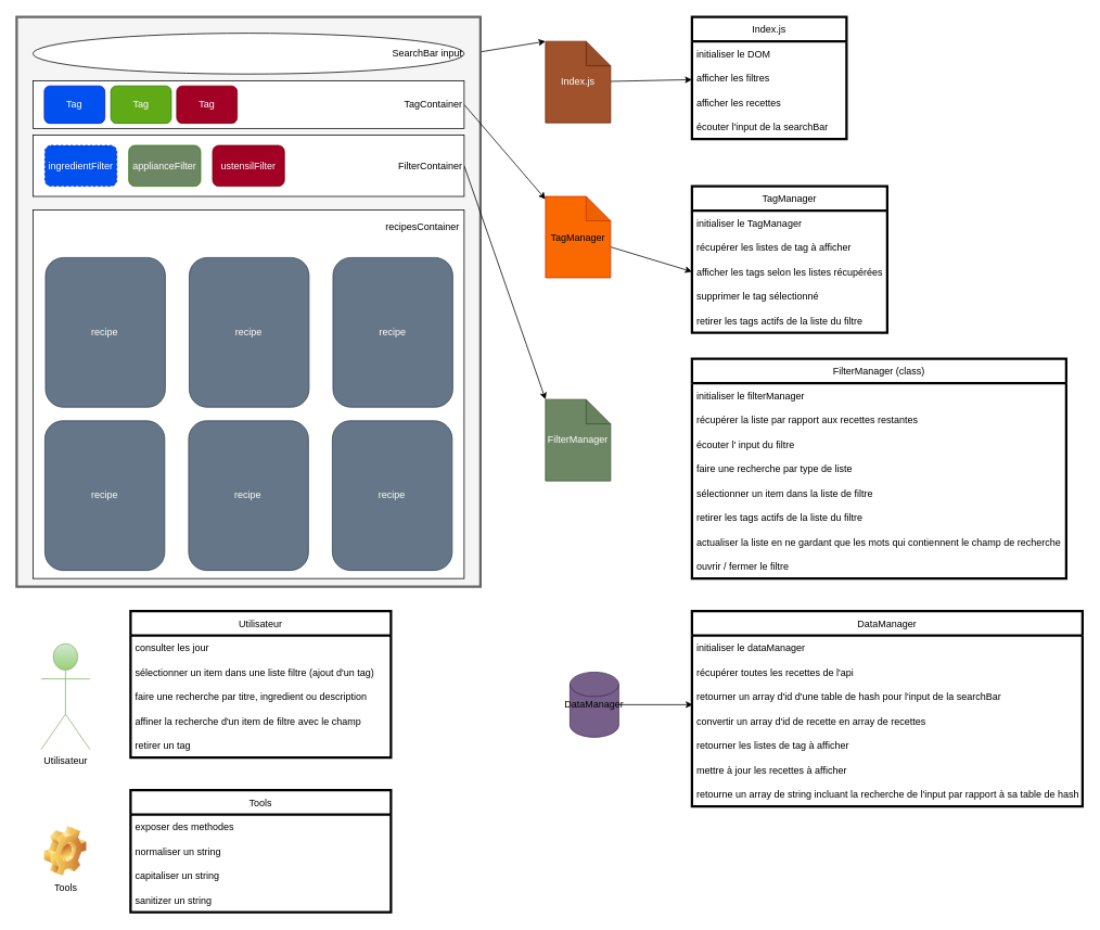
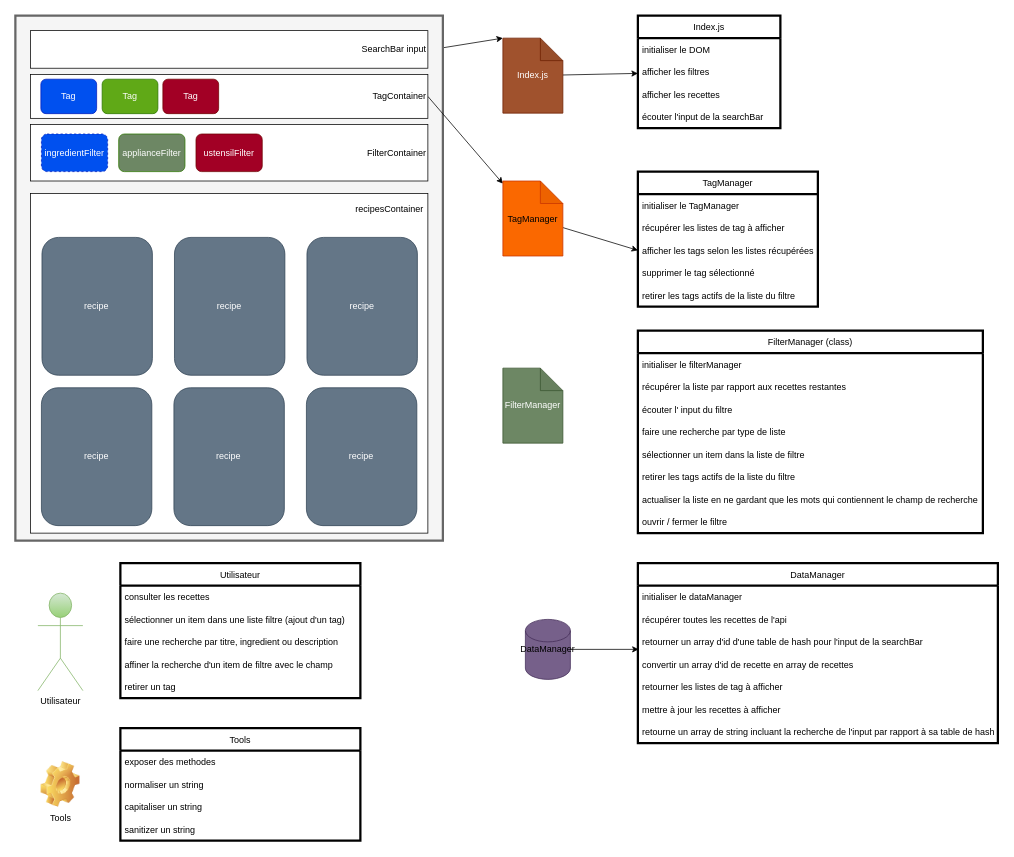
  <mxCell id="0" />
  <mxCell id="1" parent="0" />
  <mxCell id="2" style="edgeStyle=none;html=1;entryX=0;entryY=0;entryDx=0;entryDy=0;entryPerimeter=0;exitX=1.002;exitY=0.061;exitDx=0;exitDy=0;exitPerimeter=0;" edge="1" parent="1" source="3" target="24"><mxGeometry relative="1" as="geometry" /></mxCell>
  <mxCell id="3" value="" style="rounded=0;whiteSpace=wrap;html=1;strokeWidth=3;fillColor=#f5f5f5;fontColor=#333333;strokeColor=#666666;" parent="1" vertex="1"><mxGeometry x="20" y="20" width="570" height="700" as="geometry" /></mxCell>
- <mxCell id="4" value="SearchBar input" style="ellipse;whiteSpace=wrap;html=1;align=right;" parent="1" vertex="1"><mxGeometry x="40" y="40" width="530" height="50.127" as="geometry" /></mxCell>
- <mxCell id="5" style="edgeStyle=none;html=1;entryX=0;entryY=0;entryDx=0;entryDy=0;entryPerimeter=0;exitX=1;exitY=0.5;exitDx=0;exitDy=0;" parent="1" source="6" target="25" edge="1"><mxGeometry relative="1" as="geometry" /></mxCell>
+ <mxCell id="4" value="SearchBar input" style="rounded=0;whiteSpace=wrap;html=1;align=right;" parent="1" vertex="1"><mxGeometry x="40" y="40" width="530" height="50.127" as="geometry" /></mxCell>
  <mxCell id="6" value="FilterContainer" style="rounded=0;whiteSpace=wrap;html=1;align=right;" parent="1" vertex="1"><mxGeometry x="40" y="165.316" width="530" height="75.19" as="geometry" /></mxCell>
  <mxCell id="7" value="ingredientFilter" style="rounded=1;whiteSpace=wrap;html=1;fillColor=#0050ef;fontColor=#ffffff;strokeColor=#001DBC;dashed=1;" parent="1" vertex="1"><mxGeometry x="54.722" y="177.848" width="88.333" height="50.127" as="geometry" /></mxCell>
  <mxCell id="8" value="applianceFilter" style="rounded=1;whiteSpace=wrap;html=1;fillColor=#6d8764;fontColor=#ffffff;strokeColor=#2D7600;" parent="1" vertex="1"><mxGeometry x="157.778" y="177.848" width="88.333" height="50.127" as="geometry" /></mxCell>
  <mxCell id="9" value="ustensilFilter" style="rounded=1;whiteSpace=wrap;html=1;fillColor=#a20025;fontColor=#ffffff;strokeColor=#6F0000;" parent="1" vertex="1"><mxGeometry x="260.833" y="177.848" width="88.333" height="50.127" as="geometry" /></mxCell>
  <mxCell id="10" style="edgeStyle=none;html=1;exitX=1;exitY=0.5;exitDx=0;exitDy=0;" parent="1" source="11" target="27" edge="1"><mxGeometry relative="1" as="geometry" /></mxCell>
  <mxCell id="11" value="TagContainer" style="rounded=0;whiteSpace=wrap;html=1;align=right;" parent="1" vertex="1"><mxGeometry x="40" y="98.481" width="530" height="58.481" as="geometry" /></mxCell>
  <mxCell id="12" value="Tag" style="rounded=1;whiteSpace=wrap;html=1;fillColor=#0050ef;fontColor=#ffffff;strokeColor=#001DBC;" parent="1" vertex="1"><mxGeometry x="53.986" y="104.747" width="74.347" height="45.949" as="geometry" /></mxCell>
  <mxCell id="13" value="Tag" style="rounded=1;whiteSpace=wrap;html=1;fillColor=#60a917;fontColor=#ffffff;strokeColor=#2D7600;" parent="1" vertex="1"><mxGeometry x="135.694" y="104.747" width="74.347" height="45.949" as="geometry" /></mxCell>
  <mxCell id="14" value="" style="rounded=0;whiteSpace=wrap;html=1;align=right;" parent="1" vertex="1"><mxGeometry x="40" y="257.22" width="530" height="452.78" as="geometry" /></mxCell>
  <mxCell id="15" value="recipe" style="rounded=1;whiteSpace=wrap;html=1;fillColor=#647687;fontColor=#ffffff;strokeColor=#314354;" parent="1" vertex="1"><mxGeometry x="55.458" y="315.696" width="147.222" height="183.797" as="geometry" /></mxCell>
  <mxCell id="16" value="Tag" style="rounded=1;whiteSpace=wrap;html=1;fillColor=#a20025;fontColor=#ffffff;strokeColor=#6F0000;" parent="1" vertex="1"><mxGeometry x="216.667" y="104.747" width="74.347" height="45.949" as="geometry" /></mxCell>
  <mxCell id="17" value="recipe" style="rounded=1;whiteSpace=wrap;html=1;fillColor=#647687;fontColor=#ffffff;strokeColor=#314354;" parent="1" vertex="1"><mxGeometry x="232.125" y="315.696" width="147.222" height="183.797" as="geometry" /></mxCell>
  <mxCell id="18" value="recipe" style="rounded=1;whiteSpace=wrap;html=1;fillColor=#647687;fontColor=#ffffff;strokeColor=#314354;" parent="1" vertex="1"><mxGeometry x="408.792" y="315.696" width="147.222" height="183.797" as="geometry" /></mxCell>
  <mxCell id="19" value="recipe" style="rounded=1;whiteSpace=wrap;html=1;fillColor=#647687;fontColor=#ffffff;strokeColor=#314354;" parent="1" vertex="1"><mxGeometry x="231.389" y="516.203" width="147.222" height="183.797" as="geometry" /></mxCell>
  <mxCell id="20" value="recipe" style="rounded=1;whiteSpace=wrap;html=1;fillColor=#647687;fontColor=#ffffff;strokeColor=#314354;" parent="1" vertex="1"><mxGeometry x="408.056" y="516.203" width="147.222" height="183.797" as="geometry" /></mxCell>
  <mxCell id="21" value="recipe" style="rounded=1;whiteSpace=wrap;html=1;fillColor=#647687;fontColor=#ffffff;strokeColor=#314354;" parent="1" vertex="1"><mxGeometry x="54.722" y="516.203" width="147.222" height="183.797" as="geometry" /></mxCell>
  <mxCell id="22" value="recipesContainer" style="text;html=1;strokeColor=none;fillColor=none;align=center;verticalAlign=middle;whiteSpace=wrap;rounded=0;" parent="1" vertex="1"><mxGeometry x="482.399" y="265.57" width="73.611" height="25.063" as="geometry" /></mxCell>
  <mxCell id="23" style="edgeStyle=none;html=1;" edge="1" parent="1" source="24" target="62"><mxGeometry relative="1" as="geometry" /></mxCell>
  <mxCell id="24" value="Index.js" style="shape=note;whiteSpace=wrap;html=1;backgroundOutline=1;darkOpacity=0.05;fillColor=#a0522d;fontColor=#ffffff;strokeColor=#6D1F00;" parent="1" vertex="1"><mxGeometry x="670" y="50" width="80" height="100" as="geometry" /></mxCell>
  <mxCell id="25" value="FilterManager" style="shape=note;whiteSpace=wrap;html=1;backgroundOutline=1;darkOpacity=0.05;fillColor=#6d8764;strokeColor=#3A5431;fontColor=#ffffff;" parent="1" vertex="1"><mxGeometry x="670" y="490" width="80" height="100" as="geometry" /></mxCell>
  <mxCell id="26" style="edgeStyle=none;html=1;entryX=0;entryY=0.5;entryDx=0;entryDy=0;" edge="1" parent="1" source="27" target="49"><mxGeometry relative="1" as="geometry" /></mxCell>
  <mxCell id="27" value="TagManager" style="shape=note;whiteSpace=wrap;html=1;backgroundOutline=1;darkOpacity=0.05;fillColor=#fa6800;strokeColor=#C73500;fontColor=#000000;" parent="1" vertex="1"><mxGeometry x="670" y="240.51" width="80" height="100" as="geometry" /></mxCell>
  <mxCell id="28" value="" style="group" parent="1" vertex="1" connectable="0"><mxGeometry x="690" y="825" width="80" height="80" as="geometry" /></mxCell>
  <mxCell id="29" value="" style="shape=cylinder3;whiteSpace=wrap;html=1;boundedLbl=1;backgroundOutline=1;size=15;fillColor=#76608a;fontColor=#ffffff;strokeColor=#432D57;" parent="28" vertex="1"><mxGeometry x="10" width="60" height="80" as="geometry" /></mxCell>
  <mxCell id="30" value="Utilisateur" style="shape=umlActor;verticalLabelPosition=bottom;verticalAlign=top;html=1;outlineConnect=0;fillColor=#d5e8d4;strokeColor=#82b366;gradientColor=#97d077;" parent="1" vertex="1"><mxGeometry x="50" y="790" width="60" height="130" as="geometry" /></mxCell>
  <mxCell id="31" value="Utilisateur" style="swimlane;fontStyle=0;childLayout=stackLayout;horizontal=1;startSize=30;horizontalStack=0;resizeParent=1;resizeParentMax=0;resizeLast=0;collapsible=1;marginBottom=0;strokeWidth=3;fillColor=none;" parent="1" vertex="1"><mxGeometry x="160" y="750" width="320" height="180" as="geometry"><mxRectangle x="170" y="750" width="90" height="30" as="alternateBounds" /></mxGeometry></mxCell>
- <mxCell id="32" value="consulter les jour" style="text;strokeColor=none;fillColor=none;align=left;verticalAlign=middle;spacingLeft=4;spacingRight=4;overflow=hidden;points=[[0,0.5],[1,0.5]];portConstraint=eastwest;rotatable=0;" parent="31" vertex="1"><mxGeometry y="30" width="320" height="30" as="geometry" /></mxCell>
+ <mxCell id="32" value="consulter les recettes" style="text;strokeColor=none;fillColor=none;align=left;verticalAlign=middle;spacingLeft=4;spacingRight=4;overflow=hidden;points=[[0,0.5],[1,0.5]];portConstraint=eastwest;rotatable=0;" parent="31" vertex="1"><mxGeometry y="30" width="320" height="30" as="geometry" /></mxCell>
  <mxCell id="33" value="sélectionner un item dans une liste filtre (ajout d'un tag) " style="text;strokeColor=none;fillColor=none;align=left;verticalAlign=middle;spacingLeft=4;spacingRight=4;overflow=hidden;points=[[0,0.5],[1,0.5]];portConstraint=eastwest;rotatable=0;" parent="31" vertex="1"><mxGeometry y="60" width="320" height="30" as="geometry" /></mxCell>
  <mxCell id="34" value="faire une recherche par titre, ingredient ou description" style="text;strokeColor=none;fillColor=none;align=left;verticalAlign=middle;spacingLeft=4;spacingRight=4;overflow=hidden;points=[[0,0.5],[1,0.5]];portConstraint=eastwest;rotatable=0;" parent="31" vertex="1"><mxGeometry y="90" width="320" height="30" as="geometry" /></mxCell>
  <mxCell id="35" value="affiner la recherche d'un item de filtre avec le champ" style="text;strokeColor=none;fillColor=none;align=left;verticalAlign=middle;spacingLeft=4;spacingRight=4;overflow=hidden;points=[[0,0.5],[1,0.5]];portConstraint=eastwest;rotatable=0;" parent="31" vertex="1"><mxGeometry y="120" width="320" height="30" as="geometry" /></mxCell>
  <mxCell id="36" value="retirer un tag" style="text;strokeColor=none;fillColor=none;align=left;verticalAlign=middle;spacingLeft=4;spacingRight=4;overflow=hidden;points=[[0,0.5],[1,0.5]];portConstraint=eastwest;rotatable=0;" parent="31" vertex="1"><mxGeometry y="150" width="320" height="30" as="geometry" /></mxCell>
  <mxCell id="37" value="FilterManager (class)" style="swimlane;fontStyle=0;childLayout=stackLayout;horizontal=1;startSize=30;horizontalStack=0;resizeParent=1;resizeParentMax=0;resizeLast=0;collapsible=1;marginBottom=0;strokeWidth=3;fillColor=none;" parent="1" vertex="1"><mxGeometry x="850" y="440" width="460" height="270" as="geometry"><mxRectangle x="800" y="400" width="90" height="30" as="alternateBounds" /></mxGeometry></mxCell>
  <mxCell id="38" value="initialiser le filterManager" style="text;strokeColor=none;fillColor=none;align=left;verticalAlign=middle;spacingLeft=4;spacingRight=4;overflow=hidden;points=[[0,0.5],[1,0.5]];portConstraint=eastwest;rotatable=0;" vertex="1" parent="37"><mxGeometry y="30" width="460" height="30" as="geometry" /></mxCell>
  <mxCell id="39" value="récupérer la liste par rapport aux recettes restantes" style="text;strokeColor=none;fillColor=none;align=left;verticalAlign=middle;spacingLeft=4;spacingRight=4;overflow=hidden;points=[[0,0.5],[1,0.5]];portConstraint=eastwest;rotatable=0;" parent="37" vertex="1"><mxGeometry y="60" width="460" height="30" as="geometry" /></mxCell>
  <mxCell id="40" value="écouter l' input du filtre" style="text;strokeColor=none;fillColor=none;align=left;verticalAlign=middle;spacingLeft=4;spacingRight=4;overflow=hidden;points=[[0,0.5],[1,0.5]];portConstraint=eastwest;rotatable=0;" vertex="1" parent="37"><mxGeometry y="90" width="460" height="30" as="geometry" /></mxCell>
  <mxCell id="41" value="faire une recherche par type de liste" style="text;strokeColor=none;fillColor=none;align=left;verticalAlign=middle;spacingLeft=4;spacingRight=4;overflow=hidden;points=[[0,0.5],[1,0.5]];portConstraint=eastwest;rotatable=0;" parent="37" vertex="1"><mxGeometry y="120" width="460" height="30" as="geometry" /></mxCell>
  <mxCell id="42" value="sélectionner un item dans la liste de filtre" style="text;strokeColor=none;fillColor=none;align=left;verticalAlign=middle;spacingLeft=4;spacingRight=4;overflow=hidden;points=[[0,0.5],[1,0.5]];portConstraint=eastwest;rotatable=0;" parent="37" vertex="1"><mxGeometry y="150" width="460" height="30" as="geometry" /></mxCell>
  <mxCell id="43" value="retirer les tags actifs de la liste du filtre" style="text;strokeColor=none;fillColor=none;align=left;verticalAlign=middle;spacingLeft=4;spacingRight=4;overflow=hidden;points=[[0,0.5],[1,0.5]];portConstraint=eastwest;rotatable=0;" parent="37" vertex="1"><mxGeometry y="180" width="460" height="30" as="geometry" /></mxCell>
  <mxCell id="44" value="actualiser la liste en ne gardant que les mots qui contiennent le champ de recherche" style="text;strokeColor=none;fillColor=none;align=left;verticalAlign=middle;spacingLeft=4;spacingRight=4;overflow=hidden;points=[[0,0.5],[1,0.5]];portConstraint=eastwest;rotatable=0;" parent="37" vertex="1"><mxGeometry y="210" width="460" height="30" as="geometry" /></mxCell>
  <mxCell id="45" value="ouvrir / fermer le filtre" style="text;strokeColor=none;fillColor=none;align=left;verticalAlign=middle;spacingLeft=4;spacingRight=4;overflow=hidden;points=[[0,0.5],[1,0.5]];portConstraint=eastwest;rotatable=0;" vertex="1" parent="37"><mxGeometry y="240" width="460" height="30" as="geometry" /></mxCell>
  <mxCell id="46" value="TagManager" style="swimlane;fontStyle=0;childLayout=stackLayout;horizontal=1;startSize=30;horizontalStack=0;resizeParent=1;resizeParentMax=0;resizeLast=0;collapsible=1;marginBottom=0;strokeWidth=3;fillColor=none;" vertex="1" parent="1"><mxGeometry x="850" y="227.97" width="240" height="180" as="geometry"><mxRectangle x="800" y="400" width="90" height="30" as="alternateBounds" /></mxGeometry></mxCell>
  <mxCell id="47" value="initialiser le TagManager" style="text;strokeColor=none;fillColor=none;align=left;verticalAlign=middle;spacingLeft=4;spacingRight=4;overflow=hidden;points=[[0,0.5],[1,0.5]];portConstraint=eastwest;rotatable=0;" vertex="1" parent="46"><mxGeometry y="30" width="240" height="30" as="geometry" /></mxCell>
  <mxCell id="48" value="récupérer les listes de tag à afficher" style="text;strokeColor=none;fillColor=none;align=left;verticalAlign=middle;spacingLeft=4;spacingRight=4;overflow=hidden;points=[[0,0.5],[1,0.5]];portConstraint=eastwest;rotatable=0;" vertex="1" parent="46"><mxGeometry y="60" width="240" height="30" as="geometry" /></mxCell>
  <mxCell id="49" value="afficher les tags selon les listes récupérées" style="text;strokeColor=none;fillColor=none;align=left;verticalAlign=middle;spacingLeft=4;spacingRight=4;overflow=hidden;points=[[0,0.5],[1,0.5]];portConstraint=eastwest;rotatable=0;" vertex="1" parent="46"><mxGeometry y="90" width="240" height="30" as="geometry" /></mxCell>
  <mxCell id="50" value="supprimer le tag sélectionné" style="text;strokeColor=none;fillColor=none;align=left;verticalAlign=middle;spacingLeft=4;spacingRight=4;overflow=hidden;points=[[0,0.5],[1,0.5]];portConstraint=eastwest;rotatable=0;" vertex="1" parent="46"><mxGeometry y="120" width="240" height="30" as="geometry" /></mxCell>
  <mxCell id="51" value="retirer les tags actifs de la liste du filtre" style="text;strokeColor=none;fillColor=none;align=left;verticalAlign=middle;spacingLeft=4;spacingRight=4;overflow=hidden;points=[[0,0.5],[1,0.5]];portConstraint=eastwest;rotatable=0;" vertex="1" parent="46"><mxGeometry y="150" width="240" height="30" as="geometry" /></mxCell>
  <mxCell id="52" value="DataManager" style="swimlane;fontStyle=0;childLayout=stackLayout;horizontal=1;startSize=30;horizontalStack=0;resizeParent=1;resizeParentMax=0;resizeLast=0;collapsible=1;marginBottom=0;strokeWidth=3;fillColor=none;" vertex="1" parent="1"><mxGeometry x="850" y="750" width="480" height="240" as="geometry"><mxRectangle x="800" y="400" width="90" height="30" as="alternateBounds" /></mxGeometry></mxCell>
  <mxCell id="53" value="initialiser le dataManager" style="text;strokeColor=none;fillColor=none;align=left;verticalAlign=middle;spacingLeft=4;spacingRight=4;overflow=hidden;points=[[0,0.5],[1,0.5]];portConstraint=eastwest;rotatable=0;" vertex="1" parent="52"><mxGeometry y="30" width="480" height="30" as="geometry" /></mxCell>
  <mxCell id="54" value="récupérer toutes les recettes de l'api" style="text;strokeColor=none;fillColor=none;align=left;verticalAlign=middle;spacingLeft=4;spacingRight=4;overflow=hidden;points=[[0,0.5],[1,0.5]];portConstraint=eastwest;rotatable=0;" vertex="1" parent="52"><mxGeometry y="60" width="480" height="30" as="geometry" /></mxCell>
  <mxCell id="55" value="retourner un array d'id d'une table de hash pour l'input de la searchBar" style="text;strokeColor=none;fillColor=none;align=left;verticalAlign=middle;spacingLeft=4;spacingRight=4;overflow=hidden;points=[[0,0.5],[1,0.5]];portConstraint=eastwest;rotatable=0;" vertex="1" parent="52"><mxGeometry y="90" width="480" height="30" as="geometry" /></mxCell>
  <mxCell id="56" value="convertir un array d'id de recette en array de recettes" style="text;strokeColor=none;fillColor=none;align=left;verticalAlign=middle;spacingLeft=4;spacingRight=4;overflow=hidden;points=[[0,0.5],[1,0.5]];portConstraint=eastwest;rotatable=0;" vertex="1" parent="52"><mxGeometry y="120" width="480" height="30" as="geometry" /></mxCell>
  <mxCell id="57" value="retourner les listes de tag à afficher" style="text;strokeColor=none;fillColor=none;align=left;verticalAlign=middle;spacingLeft=4;spacingRight=4;overflow=hidden;points=[[0,0.5],[1,0.5]];portConstraint=eastwest;rotatable=0;" vertex="1" parent="52"><mxGeometry y="150" width="480" height="30" as="geometry" /></mxCell>
  <mxCell id="58" value="mettre à jour les recettes à afficher" style="text;strokeColor=none;fillColor=none;align=left;verticalAlign=middle;spacingLeft=4;spacingRight=4;overflow=hidden;points=[[0,0.5],[1,0.5]];portConstraint=eastwest;rotatable=0;" vertex="1" parent="52"><mxGeometry y="180" width="480" height="30" as="geometry" /></mxCell>
  <mxCell id="59" value="retourne un array de string incluant la recherche de l'input par rapport à sa table de hash" style="text;strokeColor=none;fillColor=none;align=left;verticalAlign=middle;spacingLeft=4;spacingRight=4;overflow=hidden;points=[[0,0.5],[1,0.5]];portConstraint=eastwest;rotatable=0;" vertex="1" parent="52"><mxGeometry y="210" width="480" height="30" as="geometry" /></mxCell>
  <mxCell id="60" value="Index.js" style="swimlane;fontStyle=0;childLayout=stackLayout;horizontal=1;startSize=30;horizontalStack=0;resizeParent=1;resizeParentMax=0;resizeLast=0;collapsible=1;marginBottom=0;strokeWidth=3;fillColor=none;" vertex="1" parent="1"><mxGeometry x="850" y="20" width="190" height="150" as="geometry"><mxRectangle x="800" y="400" width="90" height="30" as="alternateBounds" /></mxGeometry></mxCell>
  <mxCell id="61" value="initialiser le DOM" style="text;strokeColor=none;fillColor=none;align=left;verticalAlign=middle;spacingLeft=4;spacingRight=4;overflow=hidden;points=[[0,0.5],[1,0.5]];portConstraint=eastwest;rotatable=0;" vertex="1" parent="60"><mxGeometry y="30" width="190" height="30" as="geometry" /></mxCell>
  <mxCell id="62" value="afficher les filtres" style="text;strokeColor=none;fillColor=none;align=left;verticalAlign=middle;spacingLeft=4;spacingRight=4;overflow=hidden;points=[[0,0.5],[1,0.5]];portConstraint=eastwest;rotatable=0;" vertex="1" parent="60"><mxGeometry y="60" width="190" height="30" as="geometry" /></mxCell>
  <mxCell id="63" value="afficher les recettes" style="text;strokeColor=none;fillColor=none;align=left;verticalAlign=middle;spacingLeft=4;spacingRight=4;overflow=hidden;points=[[0,0.5],[1,0.5]];portConstraint=eastwest;rotatable=0;" vertex="1" parent="60"><mxGeometry y="90" width="190" height="30" as="geometry" /></mxCell>
  <mxCell id="64" value="écouter l'input de la searchBar" style="text;strokeColor=none;fillColor=none;align=left;verticalAlign=middle;spacingLeft=4;spacingRight=4;overflow=hidden;points=[[0,0.5],[1,0.5]];portConstraint=eastwest;rotatable=0;" vertex="1" parent="60"><mxGeometry y="120" width="190" height="30" as="geometry" /></mxCell>
  <mxCell id="65" value="Tools" style="shape=image;html=1;verticalLabelPosition=bottom;verticalAlign=top;imageAspect=1;aspect=fixed;image=img/clipart/Gear_128x128.png" vertex="1" parent="1"><mxGeometry x="54" y="1014.5" width="52" height="61" as="geometry" /></mxCell>
  <mxCell id="66" value="Tools" style="swimlane;fontStyle=0;childLayout=stackLayout;horizontal=1;startSize=30;horizontalStack=0;resizeParent=1;resizeParentMax=0;resizeLast=0;collapsible=1;marginBottom=0;strokeWidth=3;fillColor=none;" vertex="1" parent="1"><mxGeometry x="160" y="970" width="320" height="150" as="geometry"><mxRectangle x="800" y="400" width="90" height="30" as="alternateBounds" /></mxGeometry></mxCell>
  <mxCell id="67" value="exposer des methodes" style="text;strokeColor=none;fillColor=none;align=left;verticalAlign=middle;spacingLeft=4;spacingRight=4;overflow=hidden;points=[[0,0.5],[1,0.5]];portConstraint=eastwest;rotatable=0;" vertex="1" parent="66"><mxGeometry y="30" width="320" height="30" as="geometry" /></mxCell>
  <mxCell id="68" value="normaliser un string" style="text;strokeColor=none;fillColor=none;align=left;verticalAlign=middle;spacingLeft=4;spacingRight=4;overflow=hidden;points=[[0,0.5],[1,0.5]];portConstraint=eastwest;rotatable=0;" vertex="1" parent="66"><mxGeometry y="60" width="320" height="30" as="geometry" /></mxCell>
  <mxCell id="69" value="capitaliser un string" style="text;strokeColor=none;fillColor=none;align=left;verticalAlign=middle;spacingLeft=4;spacingRight=4;overflow=hidden;points=[[0,0.5],[1,0.5]];portConstraint=eastwest;rotatable=0;" vertex="1" parent="66"><mxGeometry y="90" width="320" height="30" as="geometry" /></mxCell>
  <mxCell id="70" value="sanitizer un string" style="text;strokeColor=none;fillColor=none;align=left;verticalAlign=middle;spacingLeft=4;spacingRight=4;overflow=hidden;points=[[0,0.5],[1,0.5]];portConstraint=eastwest;rotatable=0;" vertex="1" parent="66"><mxGeometry y="120" width="320" height="30" as="geometry" /></mxCell>
  <mxCell id="71" value="DataManager" style="text;html=1;strokeColor=none;fillColor=none;align=center;verticalAlign=middle;whiteSpace=wrap;rounded=0;" parent="1" vertex="1"><mxGeometry x="690" y="850" width="80" height="30" as="geometry" /></mxCell>
  <mxCell id="72" style="edgeStyle=none;html=1;entryX=0.002;entryY=-0.167;entryDx=0;entryDy=0;entryPerimeter=0;" edge="1" parent="1" source="29" target="56"><mxGeometry relative="1" as="geometry" /></mxCell>
